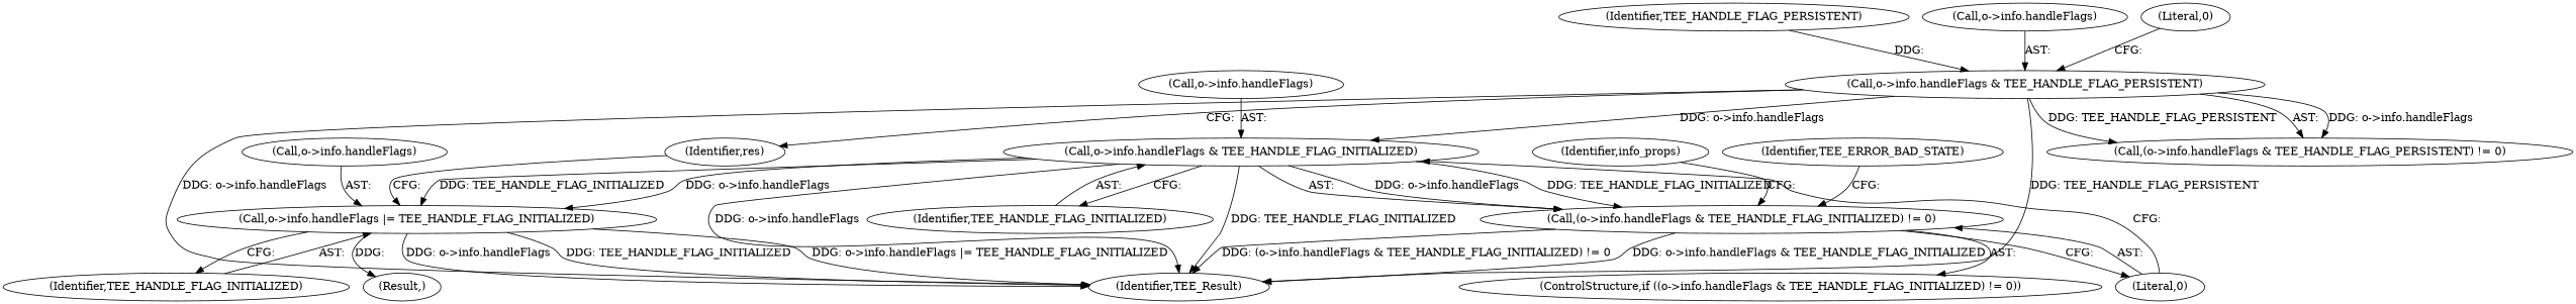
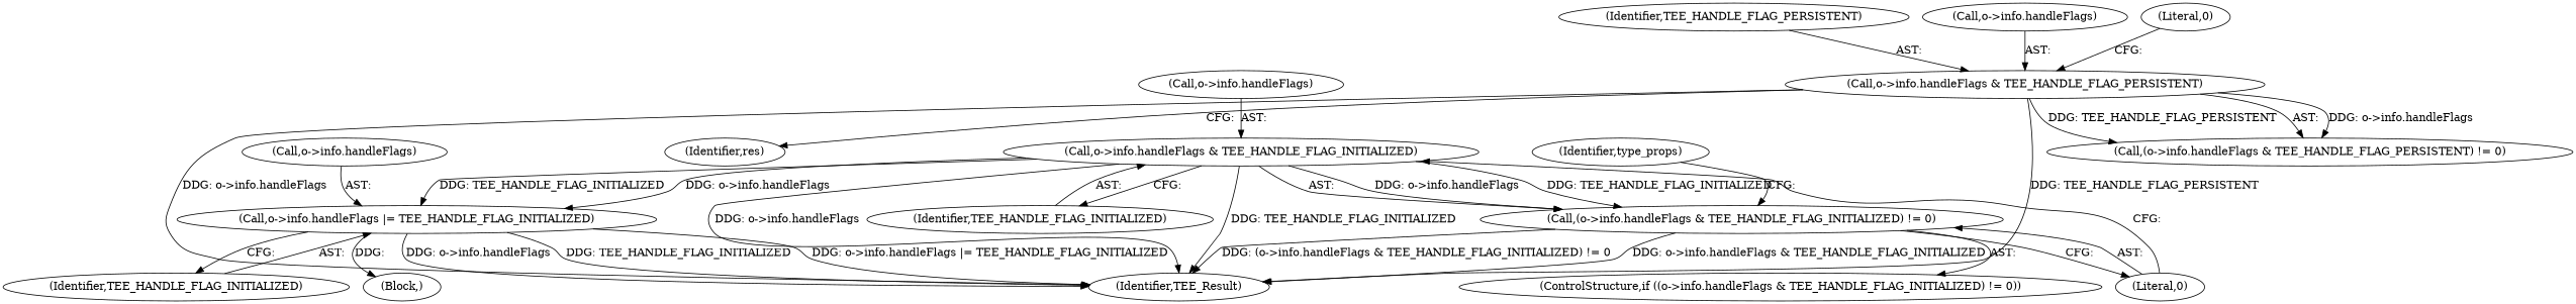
  digraph {
    fontname="DejaVu Serif"
    node [fontname="DejaVu Serif"]
    edge [fontname="DejaVu Serif"]
    n1 [label="(Call,o->info.handleFlags & TEE_HANDLE_FLAG_INITIALIZED)"]
    n2 [label="(Call,(o->info.handleFlags & TEE_HANDLE_FLAG_INITIALIZED) != 0)"]
    n3 [label="(Call,o->info.handleFlags |= TEE_HANDLE_FLAG_INITIALIZED)"]
    n4 [label="(Identifier,TEE_Result)"]
    n5 [label="(Identifier,TEE_HANDLE_FLAG_INITIALIZED)"]
    n6 [label="(ControlStructure,if ((o->info.handleFlags & TEE_HANDLE_FLAG_INITIALIZED) != 0))"]
    n7 [label="(Literal,0)"]
-   n8 [label="(Result,)"]
+   n8 [label="(Block,)"]
    n9 [label="(Identifier,TEE_HANDLE_FLAG_INITIALIZED)"]
    n10 [label="(Call,o->info.handleFlags & TEE_HANDLE_FLAG_PERSISTENT)"]
    n11 [label="(Call,(o->info.handleFlags & TEE_HANDLE_FLAG_PERSISTENT) != 0)"]
    n12 [label="(Identifier,res)"]
    n13 [label="(Identifier,TEE_HANDLE_FLAG_PERSISTENT)"]
    n14 [label="(Call,o->info.handleFlags)"]
-   n15 [label="(Identifier,TEE_ERROR_BAD_STATE)"]
-   n16 [label="(Identifier,info_props)"]
+   n16 [label="(Identifier,type_props)"]
    n17 [label="(Call,o->info.handleFlags)"]
    n18 [label="(Call,o->info.handleFlags)"]
    n19 [label="(Literal,0)"]
    n1 -> n2 [label="AST: "]
    n1 -> n2 [label="DDG: o->info.handleFlags"]
    n1 -> n2 [label="DDG: TEE_HANDLE_FLAG_INITIALIZED"]
    n1 -> n3 [label="DDG: o->info.handleFlags"]
    n1 -> n3 [label="DDG: TEE_HANDLE_FLAG_INITIALIZED"]
    n1 -> n4 [label="DDG: TEE_HANDLE_FLAG_INITIALIZED"]
    n1 -> n4 [label="DDG: o->info.handleFlags"]
    n1 -> n5 [label="CFG: "]
    n2 -> n4 [label="DDG: o->info.handleFlags & TEE_HANDLE_FLAG_INITIALIZED"]
    n2 -> n4 [label="DDG: (o->info.handleFlags & TEE_HANDLE_FLAG_INITIALIZED) != 0"]
    n2 -> n6 [label="AST: "]
    n2 -> n7 [label="CFG: "]
    n3 -> n4 [label="DDG: o->info.handleFlags |= TEE_HANDLE_FLAG_INITIALIZED"]
    n3 -> n4 [label="DDG: o->info.handleFlags"]
    n3 -> n4 [label="DDG: TEE_HANDLE_FLAG_INITIALIZED"]
    n3 -> n8 [label="DDG: "]
    n3 -> n9 [label="CFG: "]
    n5 -> n1 [label="AST: "]
    n7 -> n1 [label="CFG: "]
    n7 -> n2 [label="AST: "]
    n9 -> n3 [label="AST: "]
-   n10 -> n1 [label="DDG: o->info.handleFlags"]
    n10 -> n4 [label="DDG: TEE_HANDLE_FLAG_PERSISTENT"]
    n10 -> n4 [label="DDG: o->info.handleFlags"]
    n10 -> n11 [label="AST: "]
    n10 -> n11 [label="DDG: o->info.handleFlags"]
    n10 -> n11 [label="DDG: TEE_HANDLE_FLAG_PERSISTENT"]
    n10 -> n12 [label="CFG: "]
-   n12 -> n3 [label="CFG: "]
-   n13 -> n10 [label="DDG: "]
+   n13 -> n10 [label="AST: "]
    n14 -> n10 [label="AST: "]
-   n15 -> n2 [label="CFG: "]
    n16 -> n2 [label="CFG: "]
    n17 -> n3 [label="AST: "]
    n18 -> n1 [label="AST: "]
    n19 -> n10 [label="CFG: "]
  }
